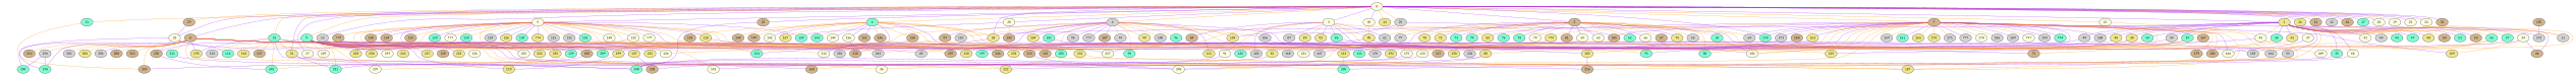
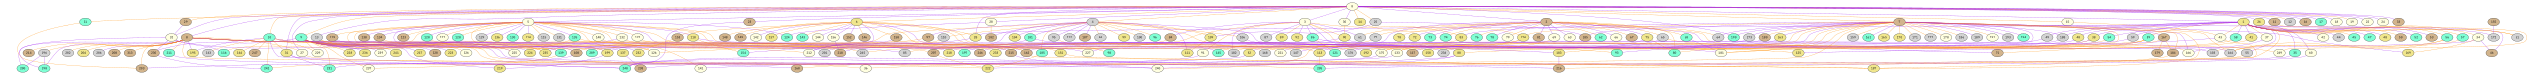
  graph {
    fontname="IBM Plex Mono"
    node [fillcolor=khaki fontname="IBM Plex Mono" style=filled]
    edge [color=darkorange fontname="IBM Plex Mono"]
    0 [fillcolor=lightyellow]
    1
    2 [fillcolor=tan]
    3 [fillcolor=lightyellow]
    4 [fillcolor=lightgrey]
    5 [fillcolor=lightyellow]
-   6 [fillcolor=aquamarine]
+   6
    7 [fillcolor=tan]
    8 [fillcolor=tan]
    9 [fillcolor=aquamarine]
    10 [fillcolor=aquamarine]
    11 [fillcolor=tan]
    12 [fillcolor=lightgrey]
    13 [fillcolor=lightgrey]
    14
    15 [fillcolor=lightyellow]
    16 [fillcolor=tan]
    17 [fillcolor=aquamarine]
    18 [fillcolor=lightyellow]
    19 [fillcolor=lightyellow]
    20 [fillcolor=lightyellow]
    21 [fillcolor=aquamarine]
    22 [fillcolor=lightyellow]
    23 [fillcolor=tan]
    24 [fillcolor=lightyellow]
    25 [fillcolor=lightgrey]
    26
    27 [fillcolor=lightyellow]
    28
    29 [fillcolor=tan]
    30 [fillcolor=lightyellow]
    31
    32 [fillcolor=lightyellow]
    33 [fillcolor=tan]
    190 [fillcolor=aquamarine]
    34 [fillcolor=lightyellow]
    35 [fillcolor=aquamarine]
    36 [fillcolor=lightyellow]
    37 [fillcolor=lightyellow]
    38
    39 [fillcolor=aquamarine]
    40
    41
    42 [fillcolor=lightyellow]
    43 [fillcolor=lightyellow]
    44 [fillcolor=lightgrey]
    45 [fillcolor=aquamarine]
    46 [fillcolor=tan]
    47 [fillcolor=aquamarine]
    48
    49 [fillcolor=lightgrey]
    50 [fillcolor=tan]
    51 [fillcolor=lightgrey]
    52 [fillcolor=aquamarine]
    53 [fillcolor=tan]
    54 [fillcolor=aquamarine]
    55 [fillcolor=lightgrey]
    56 [fillcolor=aquamarine]
    57 [fillcolor=aquamarine]
    58 [fillcolor=aquamarine]
    59 [fillcolor=lightgrey]
    60 [fillcolor=lightyellow]
    188 [fillcolor=lightgrey]
    61 [fillcolor=lightgrey]
    62 [fillcolor=aquamarine]
    63 [fillcolor=lightyellow]
    64 [fillcolor=lightgrey]
    65 [fillcolor=lightgrey]
    66 [fillcolor=lightyellow]
    67 [fillcolor=tan]
    68 [fillcolor=aquamarine]
    69 [fillcolor=lightyellow]
    70
    71 [fillcolor=tan]
    72
    73 [fillcolor=aquamarine]
    74 [fillcolor=aquamarine]
    75
    76 [fillcolor=aquamarine]
    77 [fillcolor=lightgrey]
    78 [fillcolor=aquamarine]
    79 [fillcolor=lightyellow]
    80 [fillcolor=aquamarine]
    81 [fillcolor=tan]
    82
    166 [fillcolor=lightyellow]
    83
    84 [fillcolor=tan]
    85 [fillcolor=lightgrey]
    86 [fillcolor=aquamarine]
    87 [fillcolor=lightgrey]
    88
    89
    90
    91 [fillcolor=lightyellow]
    92
    93 [fillcolor=aquamarine]
    182 [fillcolor=lightgrey]
    96 [fillcolor=aquamarine]
    98 [fillcolor=aquamarine]
    99
    100 [fillcolor=lightgrey]
    101 [fillcolor=aquamarine]
    102 [fillcolor=tan]
    97 [fillcolor=tan]
    104
    105 [fillcolor=aquamarine]
    106 [fillcolor=lightgrey]
    103 [fillcolor=lightgrey]
    108 [fillcolor=tan]
    109
    110 [fillcolor=lightgrey]
    111
    112 [fillcolor=lightgrey]
    113
    107 [fillcolor=tan]
    94 [fillcolor=lightgrey]
    95 [fillcolor=lightgrey]
    218 [fillcolor=tan]
    128 [fillcolor=aquamarine]
    130 [fillcolor=aquamarine]
    131 [fillcolor=lightgrey]
    132 [fillcolor=lightyellow]
    133 [fillcolor=lightyellow]
    134 [fillcolor=tan]
    129 [fillcolor=lightgrey]
    136
    137
    138 [fillcolor=tan]
    139 [fillcolor=aquamarine]
    140 [fillcolor=lightyellow]
    141 [fillcolor=lightyellow]
    135 [fillcolor=aquamarine]
    114
    115 [fillcolor=lightgrey]
    116 [fillcolor=aquamarine]
    117 [fillcolor=tan]
    118
    119 [fillcolor=tan]
    120 [fillcolor=aquamarine]
    121 [fillcolor=aquamarine]
    122 [fillcolor=lightyellow]
    123 [fillcolor=tan]
    124 [fillcolor=aquamarine]
    125
    126 [fillcolor=lightyellow]
    127 [fillcolor=lightyellow]
    162 [fillcolor=tan]
    142 [fillcolor=lightyellow]
    143 [fillcolor=aquamarine]
    144 [fillcolor=lightyellow]
    145 [fillcolor=aquamarine]
    146 [fillcolor=tan]
    147 [fillcolor=lightgrey]
    148 [fillcolor=tan]
    149 [fillcolor=tan]
    150
    151
    152 [fillcolor=tan]
    153 [fillcolor=tan]
    154 [fillcolor=aquamarine]
    156 [fillcolor=lightyellow]
    157
    158 [fillcolor=tan]
    159 [fillcolor=lightgrey]
    160 [fillcolor=tan]
    161 [fillcolor=aquamarine]
    163
    164 [fillcolor=lightgrey]
    165
    167 [fillcolor=tan]
    168 [fillcolor=lightgrey]
    169
    170
    171 [fillcolor=lightgrey]
    172 [fillcolor=lightgrey]
    173 [fillcolor=lightgrey]
    174
    175 [fillcolor=lightyellow]
    176 [fillcolor=lightgrey]
    177 [fillcolor=lightgrey]
    178 [fillcolor=lightyellow]
    179 [fillcolor=tan]
    180 [fillcolor=tan]
    181 [fillcolor=lightyellow]
    183
    184 [fillcolor=tan]
    185 [fillcolor=tan]
    186 [fillcolor=lightgrey]
    187
    189 [fillcolor=lightgrey]
    191 [fillcolor=lightyellow]
    192
    193 [fillcolor=lightgrey]
    194 [fillcolor=aquamarine]
    195
    196 [fillcolor=lightgrey]
    197 [fillcolor=aquamarine]
    198 [fillcolor=aquamarine]
    199
    200 [fillcolor=aquamarine]
    201 [fillcolor=lightgrey]
    202 [fillcolor=lightgrey]
    203 [fillcolor=tan]
    204
    205 [fillcolor=aquamarine]
    206 [fillcolor=lightgrey]
    207 [fillcolor=tan]
    208 [fillcolor=tan]
    209 [fillcolor=aquamarine]
    210
    211 [fillcolor=aquamarine]
    212 [fillcolor=lightyellow]
    n214 [fillcolor=tan label=313]
    214 [fillcolor=tan]
    215 [fillcolor=tan]
    216 [fillcolor=tan]
    217
    219
    220 [fillcolor=tan]
    221 [fillcolor=lightyellow]
    222
    223
    224
    225 [fillcolor=lightyellow]
    226 [fillcolor=lightyellow]
    227 [fillcolor=lightyellow]
    228
    229 [fillcolor=lightyellow]
    230 [fillcolor=tan]
    231 [fillcolor=aquamarine]
    232
    233
    234 [fillcolor=lightgrey]
    235
    236
    237 [fillcolor=lightyellow]
    238 [fillcolor=tan]
    239 [fillcolor=lightyellow]
    240 [fillcolor=lightyellow]
    241
    242 [fillcolor=aquamarine]
    243 [fillcolor=lightgrey]
    244
    245 [fillcolor=lightgrey]
    246 [fillcolor=tan]
    247 [fillcolor=tan]
    248 [fillcolor=aquamarine]
    249 [fillcolor=lightyellow]
    155 [fillcolor=tan]
    0 -- 1 [color=purple]
    0 -- 2 [color=purple]
    0 -- 3 [color=purple]
    0 -- 4
    0 -- 5 [color=purple]
    0 -- 6
    0 -- 7
    0 -- 8 [color=purple]
    0 -- 9
    0 -- 10
    0 -- 11 [color=purple]
    0 -- 12
    0 -- 13 [color=purple]
    0 -- 14
    0 -- 15
    0 -- 16 [color=purple]
    0 -- 17 [color=purple]
    0 -- 18 [color=purple]
    0 -- 19
    0 -- 20 [color=purple]
    0 -- 21
    0 -- 22 [color=purple]
    0 -- 23 [color=purple]
    0 -- 24 [color=purple]
    0 -- 25
    0 -- 26 [color=purple]
    0 -- 27 [color=purple]
    0 -- 28 [color=purple]
    0 -- 29
    0 -- 30 [color=purple]
    0 -- 31 [color=purple]
    0 -- 32 [color=purple]
    0 -- 33 [color=purple]
    0 -- 190 [color=purple]
    1 -- 28 [color=purple]
    1 -- 34
    1 -- 35 [color=purple]
    1 -- 36
    1 -- 37
    1 -- 38 [color=purple]
    1 -- 39
    1 -- 40 [color=purple]
    1 -- 41 [color=purple]
    1 -- 42 [color=purple]
    1 -- 43
    1 -- 44 [color=purple]
    1 -- 45
    1 -- 46 [color=purple]
    1 -- 47 [color=purple]
    1 -- 48 [color=purple]
    1 -- 49 [color=purple]
    1 -- 50
    1 -- 51
    1 -- 52 [color=purple]
    1 -- 53 [color=purple]
    1 -- 54 [color=purple]
    1 -- 55 [color=purple]
    1 -- 56
    1 -- 57
    1 -- 58 [color=purple]
    1 -- 59 [color=purple]
    1 -- 60 [color=purple]
    1 -- 188 [color=purple]
    2 -- 61
    2 -- 62
    2 -- 63 [color=purple]
    2 -- 64
    2 -- 65
    2 -- 66 [color=purple]
    2 -- 67
    2 -- 68
    2 -- 69 [color=purple]
    2 -- 70
    2 -- 71 [color=purple]
    2 -- 72 [color=purple]
    2 -- 73 [color=purple]
    2 -- 74
    2 -- 75 [color=purple]
    2 -- 76
    2 -- 77
    2 -- 78 [color=purple]
    2 -- 79
    2 -- 80
    2 -- 81 [color=purple]
    2 -- 82 [color=purple]
    2 -- 166
    3 -- 61 [color=purple]
    3 -- 83
    3 -- 84 [color=purple]
    3 -- 85
    3 -- 86 [color=purple]
    3 -- 87 [color=purple]
    3 -- 88 [color=purple]
    3 -- 89
    3 -- 90
    3 -- 91
    3 -- 92 [color=purple]
    3 -- 93
    3 -- 182 [color=purple]
    4 -- 96
-   4 -- 98
+   95 -- 98
    4 -- 99
    4 -- 100
    4 -- 101 [color=purple]
    4 -- 102 [color=purple]
    4 -- 97 [color=purple]
    4 -- 104 [color=purple]
    4 -- 105
    4 -- 106
    4 -- 103 [color=purple]
    4 -- 108
    4 -- 109
    4 -- 110
    4 -- 111 [color=purple]
    4 -- 112 [color=purple]
    4 -- 113
    4 -- 107 [color=purple]
    4 -- 94
    4 -- 95 [color=purple]
    4 -- 218 [color=purple]
    5 -- 108
    5 -- 128
    5 -- 130 [color=purple]
    5 -- 131
    5 -- 132
    5 -- 133
    5 -- 134 [color=purple]
    5 -- 129 [color=purple]
    5 -- 136 [color=purple]
    5 -- 137 [color=purple]
    5 -- 138 [color=purple]
    5 -- 139
    5 -- 140
    5 -- 141
    5 -- 135 [color=purple]
    5 -- 114 [color=purple]
    5 -- 115
    5 -- 116
    5 -- 117
    5 -- 118 [color=purple]
    5 -- 119
    5 -- 120 [color=purple]
    5 -- 121 [color=purple]
    5 -- 122
    5 -- 123
    5 -- 124 [color=purple]
    5 -- 125
    5 -- 126
    5 -- 127
    5 -- 162
    6 -- 28
    6 -- 142 [color=purple]
    6 -- 143
    6 -- 144 [color=purple]
    6 -- 145 [color=purple]
    6 -- 146
    6 -- 147
    6 -- 148
    6 -- 149
    6 -- 150
    6 -- 151
    6 -- 152 [color=purple]
    6 -- 153
    6 -- 154 [color=purple]
    6 -- 156 [color=purple]
    6 -- 157
    6 -- 158
    7 -- 190 [color=purple]
    7 -- 188 [color=purple]
    7 -- 64 [color=purple]
    7 -- 166 [color=purple]
    7 -- 83 [color=purple]
    7 -- 182
    7 -- 162 [color=purple]
    7 -- 159
    7 -- 160
    7 -- 161 [color=purple]
    7 -- 163 [color=purple]
    7 -- 164
    7 -- 165
    7 -- 167 [color=purple]
    7 -- 168
    7 -- 169 [color=purple]
    7 -- 170
    7 -- 171
    7 -- 172 [color=purple]
    7 -- 173 [color=purple]
    7 -- 174
    7 -- 175
    7 -- 176 [color=purple]
-   7 -- 177 [color=purple]
+   7 -- 177
    7 -- 178
-   7 -- 179
+   167 -- 179
    7 -- 180
    7 -- 181
    7 -- 183
    7 -- 184
    7 -- 185 [color=purple]
    7 -- 186
    7 -- 187
    7 -- 189 [color=purple]
    7 -- 191
    7 -- 192
    7 -- 193 [color=purple]
    7 -- 194 [color=purple]
    8 -- 27
    8 -- 195 [color=purple]
    8 -- 196
    8 -- 197
    8 -- 198 [color=purple]
    8 -- 199 [color=purple]
    8 -- 200 [color=purple]
    8 -- 201 [color=purple]
    8 -- 202
    8 -- 203
    8 -- 204
    8 -- 205
    8 -- 206 [color=purple]
    8 -- 207
    8 -- 208
    8 -- 209
    8 -- 210 [color=purple]
    8 -- 211
    8 -- 212
    8 -- n214
    8 -- 214
    9 -- 85 [color=purple]
    9 -- 218
    9 -- 215 [color=purple]
    9 -- 216 [color=purple]
    9 -- 217 [color=purple]
    9 -- 219 [color=purple]
    9 -- 220 [color=purple]
    9 -- 221
    9 -- 222
    9 -- 223 [color=purple]
    9 -- 224 [color=purple]
    9 -- 225 [color=purple]
    9 -- 226
    9 -- 227 [color=purple]
    9 -- 228
    9 -- 229
    9 -- 230 [color=purple]
    9 -- 231
    9 -- 232 [color=purple]
    9 -- 233
    9 -- 234 [color=purple]
    9 -- 235
    9 -- 236 [color=purple]
    9 -- 237
    9 -- 238
    9 -- 239 [color=purple]
    9 -- 240 [color=purple]
    9 -- 241
    10 -- 31
    10 -- 195 [color=purple]
    10 -- 229
    10 -- 242
    10 -- 243
    10 -- 244
    10 -- 245
    10 -- 246 [color=purple]
    10 -- 247
    10 -- 248 [color=purple]
    11 -- 249
    13 -- 225
    13 -- 235
    14 -- 174
    15 -- 43
    20 -- 102
    20 -- 124 [color=purple]
    21 -- 203
    23 -- 248 [color=purple]
    25 -- 109 [color=purple]
    25 -- 185 [color=purple]
    26 -- 51
    27 -- 36
    28 -- 212 [color=purple]
    29 -- 32 [color=purple]
    30 -- 90
    31 -- 160 [color=purple]
    31 -- 231 [color=purple]
    32 -- 108 [color=purple]
    32 -- 116 [color=purple]
    32 -- 198 [color=purple]
    32 -- 230 [color=purple]
    34 -- 46 [color=purple]
    34 -- 125 [color=purple]
    34 -- 169
    35 -- 222 [color=purple]
    37 -- 166 [color=purple]
    38 -- 121
    38 -- 221 [color=purple]
    39 -- 71
    39 -- 88
    39 -- 150
    40 -- 227 [color=purple]
    41 -- 181
    43 -- 93 [color=purple]
    43 -- 216
    49 -- 197 [color=purple]
    54 -- 133
    55 -- 242
    56 -- 103
    56 -- 164
    57 -- 164
    58 -- 80
    59 -- 117 [color=purple]
    60 -- 205 [color=purple]
    188 -- 215 [color=purple]
    65 -- 113 [color=purple]
    65 -- 249
    68 -- 181 [color=purple]
-   69 -- 121
+   69 -- 133
    75 -- 80
    75 -- 147 [color=purple]
    77 -- 145
    82 -- 231 [color=purple]
    83 -- 240
    84 -- 245
    86 -- 121
    86 -- 183 [color=purple]
    88 -- 240 [color=purple]
    88 -- 248 [color=purple]
    90 -- 181 [color=purple]
    90 -- 201 [color=purple]
    91 -- 248 [color=purple]
    101 -- 176 [color=purple]
    101 -- 199 [color=purple]
    97 -- 209
    105 -- 222
    106 -- 192 [color=purple]
    108 -- 203 [color=purple]
    109 -- 111
    110 -- 126
    113 -- 205
    132 -- 182
    132 -- 235 [color=purple]
    133 -- 141 [color=purple]
    134 -- 199
    137 -- 238 [color=purple]
    139 -- 237
    140 -- 215
    135 -- 162
    135 -- 224
    118 -- 154
    118 -- 164 [color=purple]
    119 -- 139 [color=purple]
    120 -- 126
    122 -- 168
    162 -- 187
    151 -- 187
    153 -- 232
    156 -- 218 [color=purple]
    158 -- 212 [color=purple]
    163 -- 233 [color=purple]
    167 -- 184
    167 -- 234
    173 -- 210 [color=purple]
    174 -- 175
    174 -- 207
    175 -- 238 [color=purple]
    180 -- 246 [color=purple]
    183 -- 216 [color=purple]
    184 -- 187
    196 -- 198 [color=purple]
    196 -- 200 [color=purple]
    199 -- 219 [color=purple]
    207 -- 222
    211 -- 248 [color=purple]
    215 -- 240 [color=purple]
    230 -- 242 [color=purple]
    155 -- 172 [color=purple]
  }
